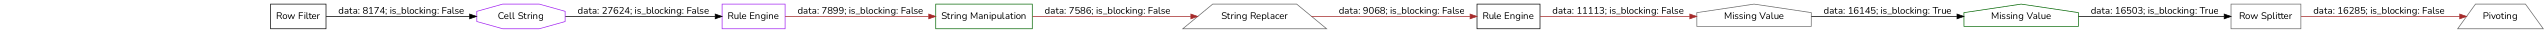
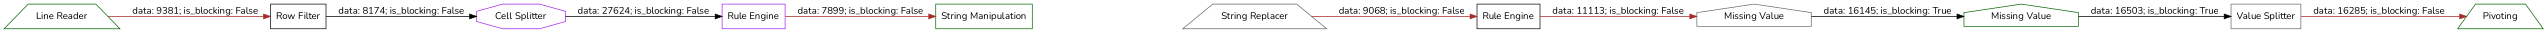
  digraph {
    fontname=Nunito
    rankdir=LR
    node [color=gray40 fontname=Nunito shape=box]
    edge [color=brown fontname=Nunito]
    n1 [color=darkgreen label="Missing Value" shape=house]
-   n2 [label="Row Splitter"]
-   n3 [label=Pivoting shape=trapezium]
+   n2 [label="Value Splitter"]
+   n3 [color=darkgreen label=Pivoting shape=trapezium]
+   n4 [color=darkgreen label="Line Reader" shape=trapezium]
    n5 [color=black label="Row Filter"]
-   n6 [color=purple label="Cell String" shape=octagon]
+   n6 [color=purple label="Cell Splitter" shape=octagon]
    n7 [color=black label="Rule Engine"]
    n8 [label="Missing Value" shape=house]
    n9 [color=darkgreen label="String Manipulation"]
    n10 [label="String Replacer" shape=trapezium]
    n11 [color=purple label="Rule Engine"]
    n1 -> n2 [color=black label="data: 16503; is_blocking: True"]
    n2 -> n3 [label="data: 16285; is_blocking: False"]
+   n4 -> n5 [label="data: 9381; is_blocking: False"]
    n5 -> n6 [color=black label="data: 8174; is_blocking: False"]
    n6 -> n11 [color=black label="data: 27624; is_blocking: False"]
    n7 -> n8 [label="data: 11113; is_blocking: False"]
    n8 -> n1 [color=black label="data: 16145; is_blocking: True"]
-   n9 -> n10 [label="data: 7586; is_blocking: False"]
    n10 -> n7 [label="data: 9068; is_blocking: False"]
    n11 -> n9 [label="data: 7899; is_blocking: False"]
  }
